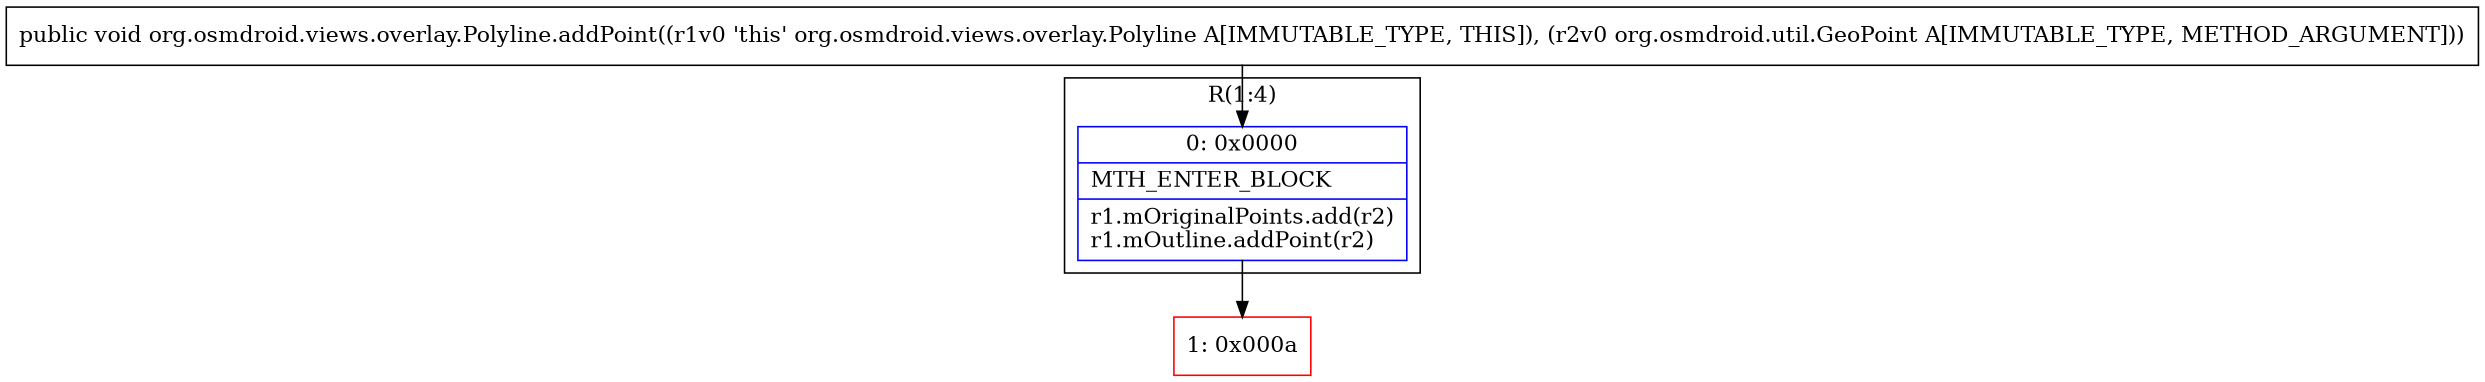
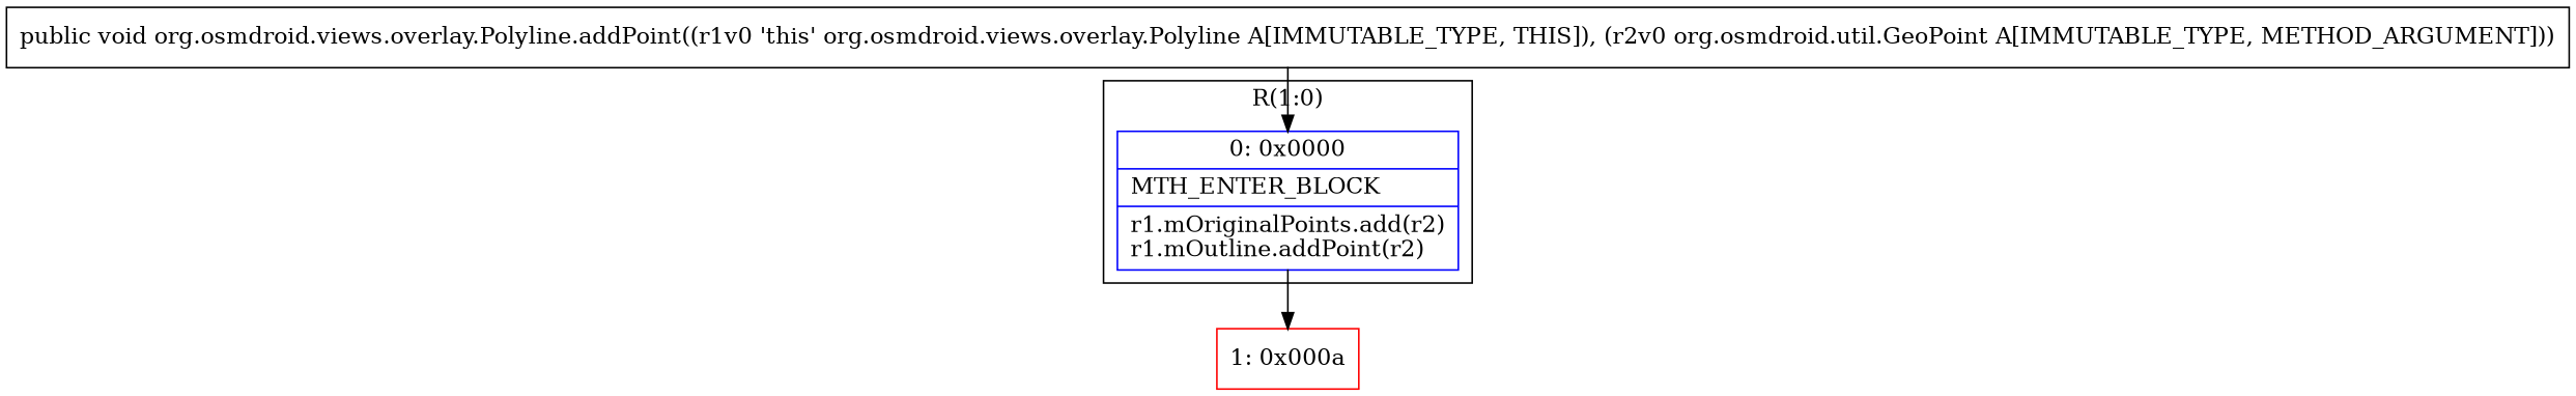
  digraph {
    node [shape=record]
    n1 [color=blue label="{0\:\ 0x0000|MTH_ENTER_BLOCK\l|r1.mOriginalPoints.add(r2)\lr1.mOutline.addPoint(r2)\l}"]
    n2 [color=red label="{1\:\ 0x000a}"]
    n3 [label="{public void org.osmdroid.views.overlay.Polyline.addPoint((r1v0 'this' org.osmdroid.views.overlay.Polyline A[IMMUTABLE_TYPE, THIS]), (r2v0 org.osmdroid.util.GeoPoint A[IMMUTABLE_TYPE, METHOD_ARGUMENT])) }"]
    subgraph cluster_1 {
-     label="R(1:4)"
+     label="R(1:0)"
      n1
    }
    n1 -> n2
    n3 -> n1
  }
